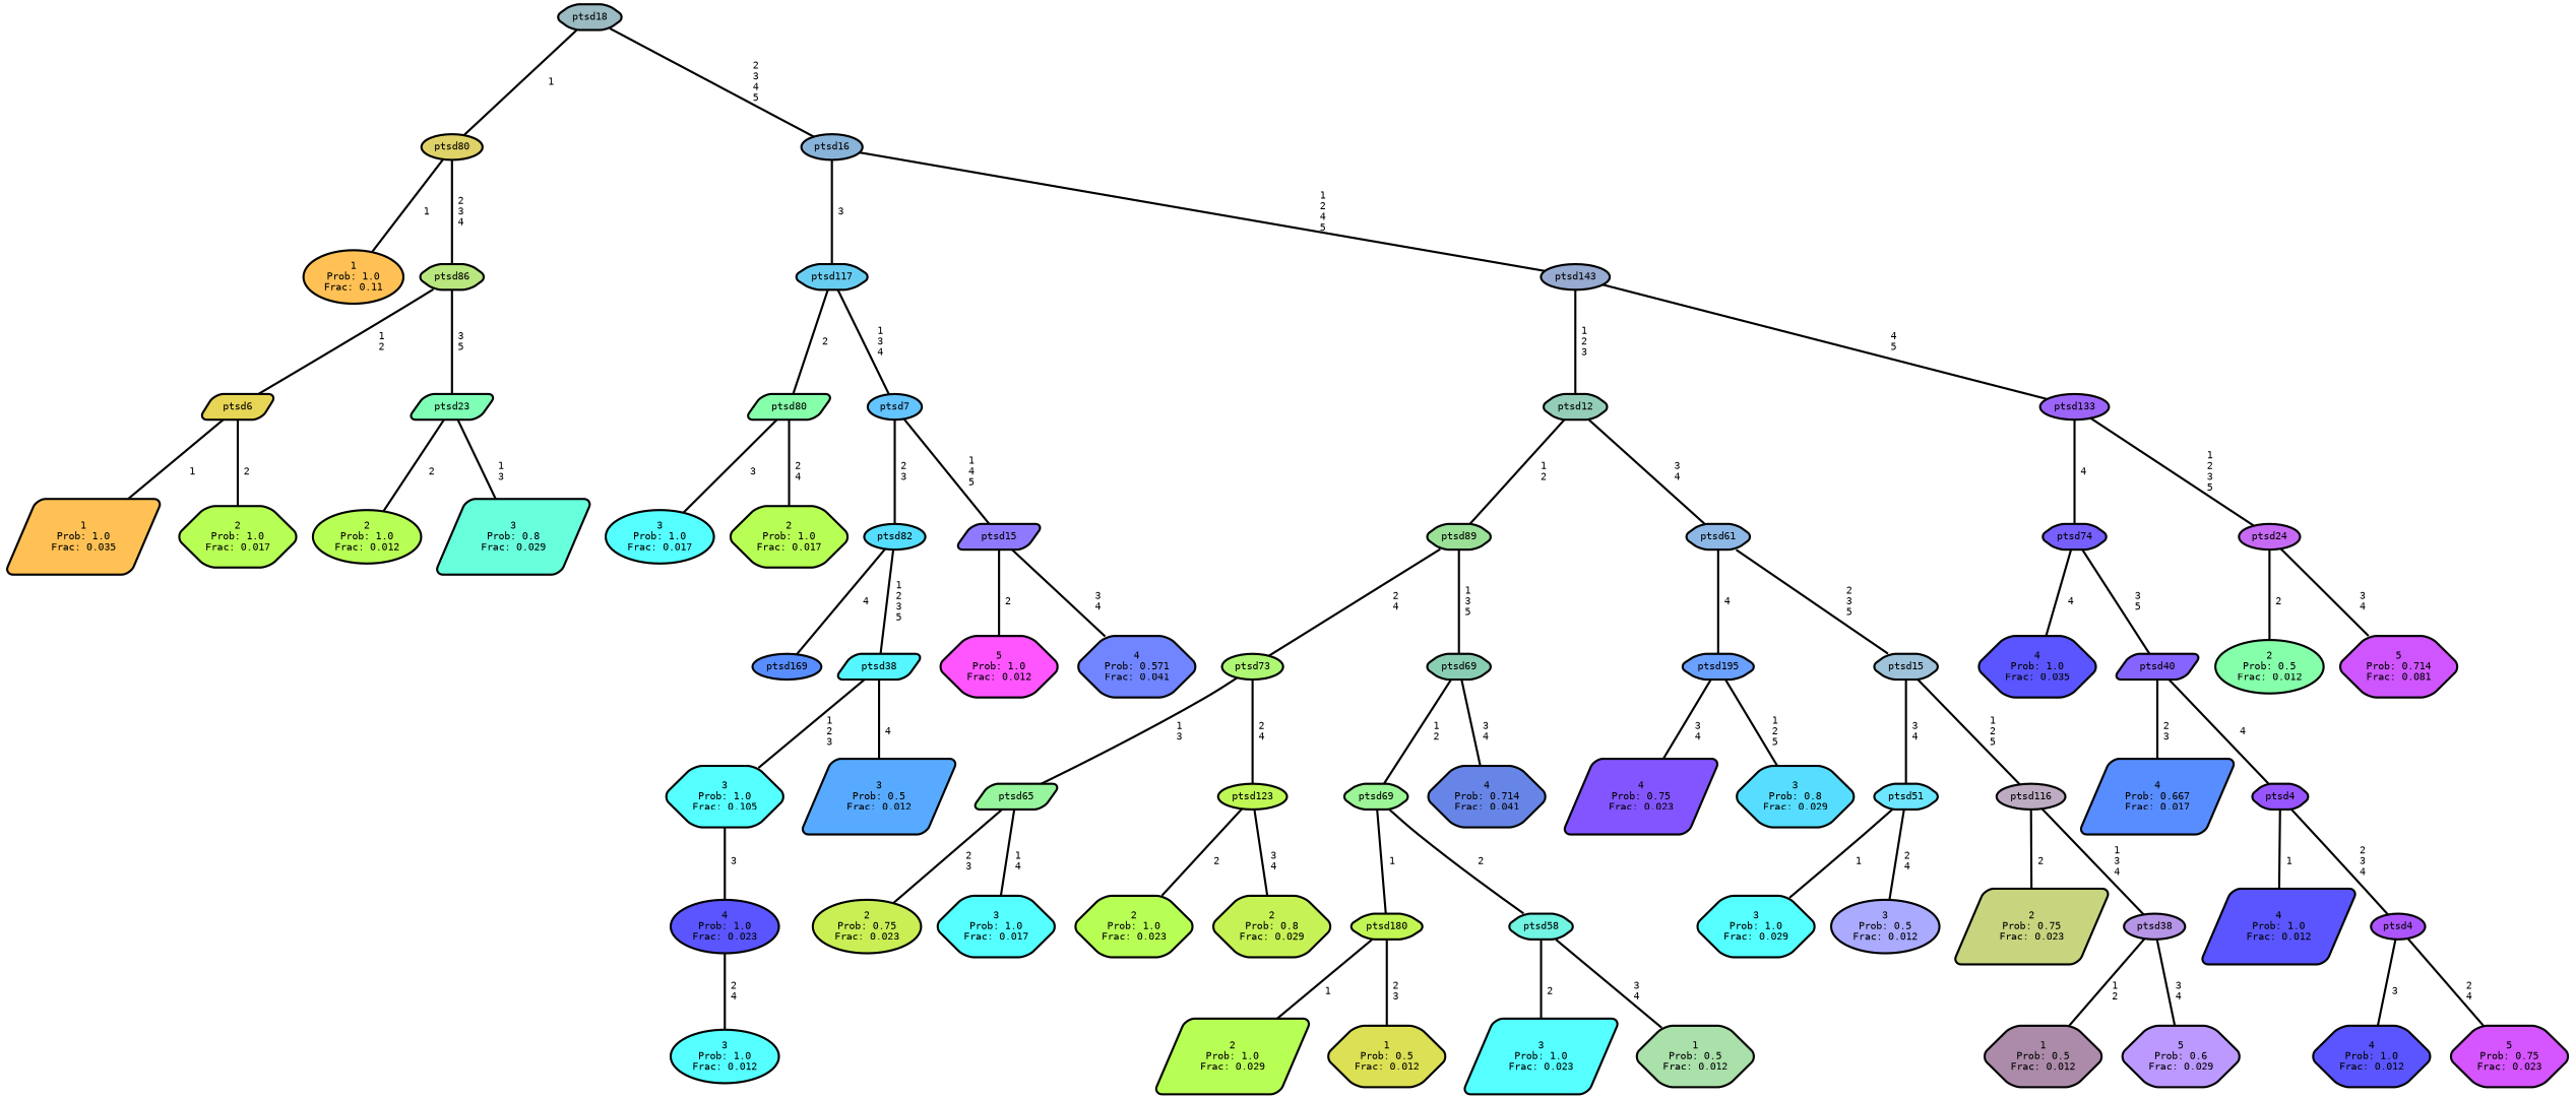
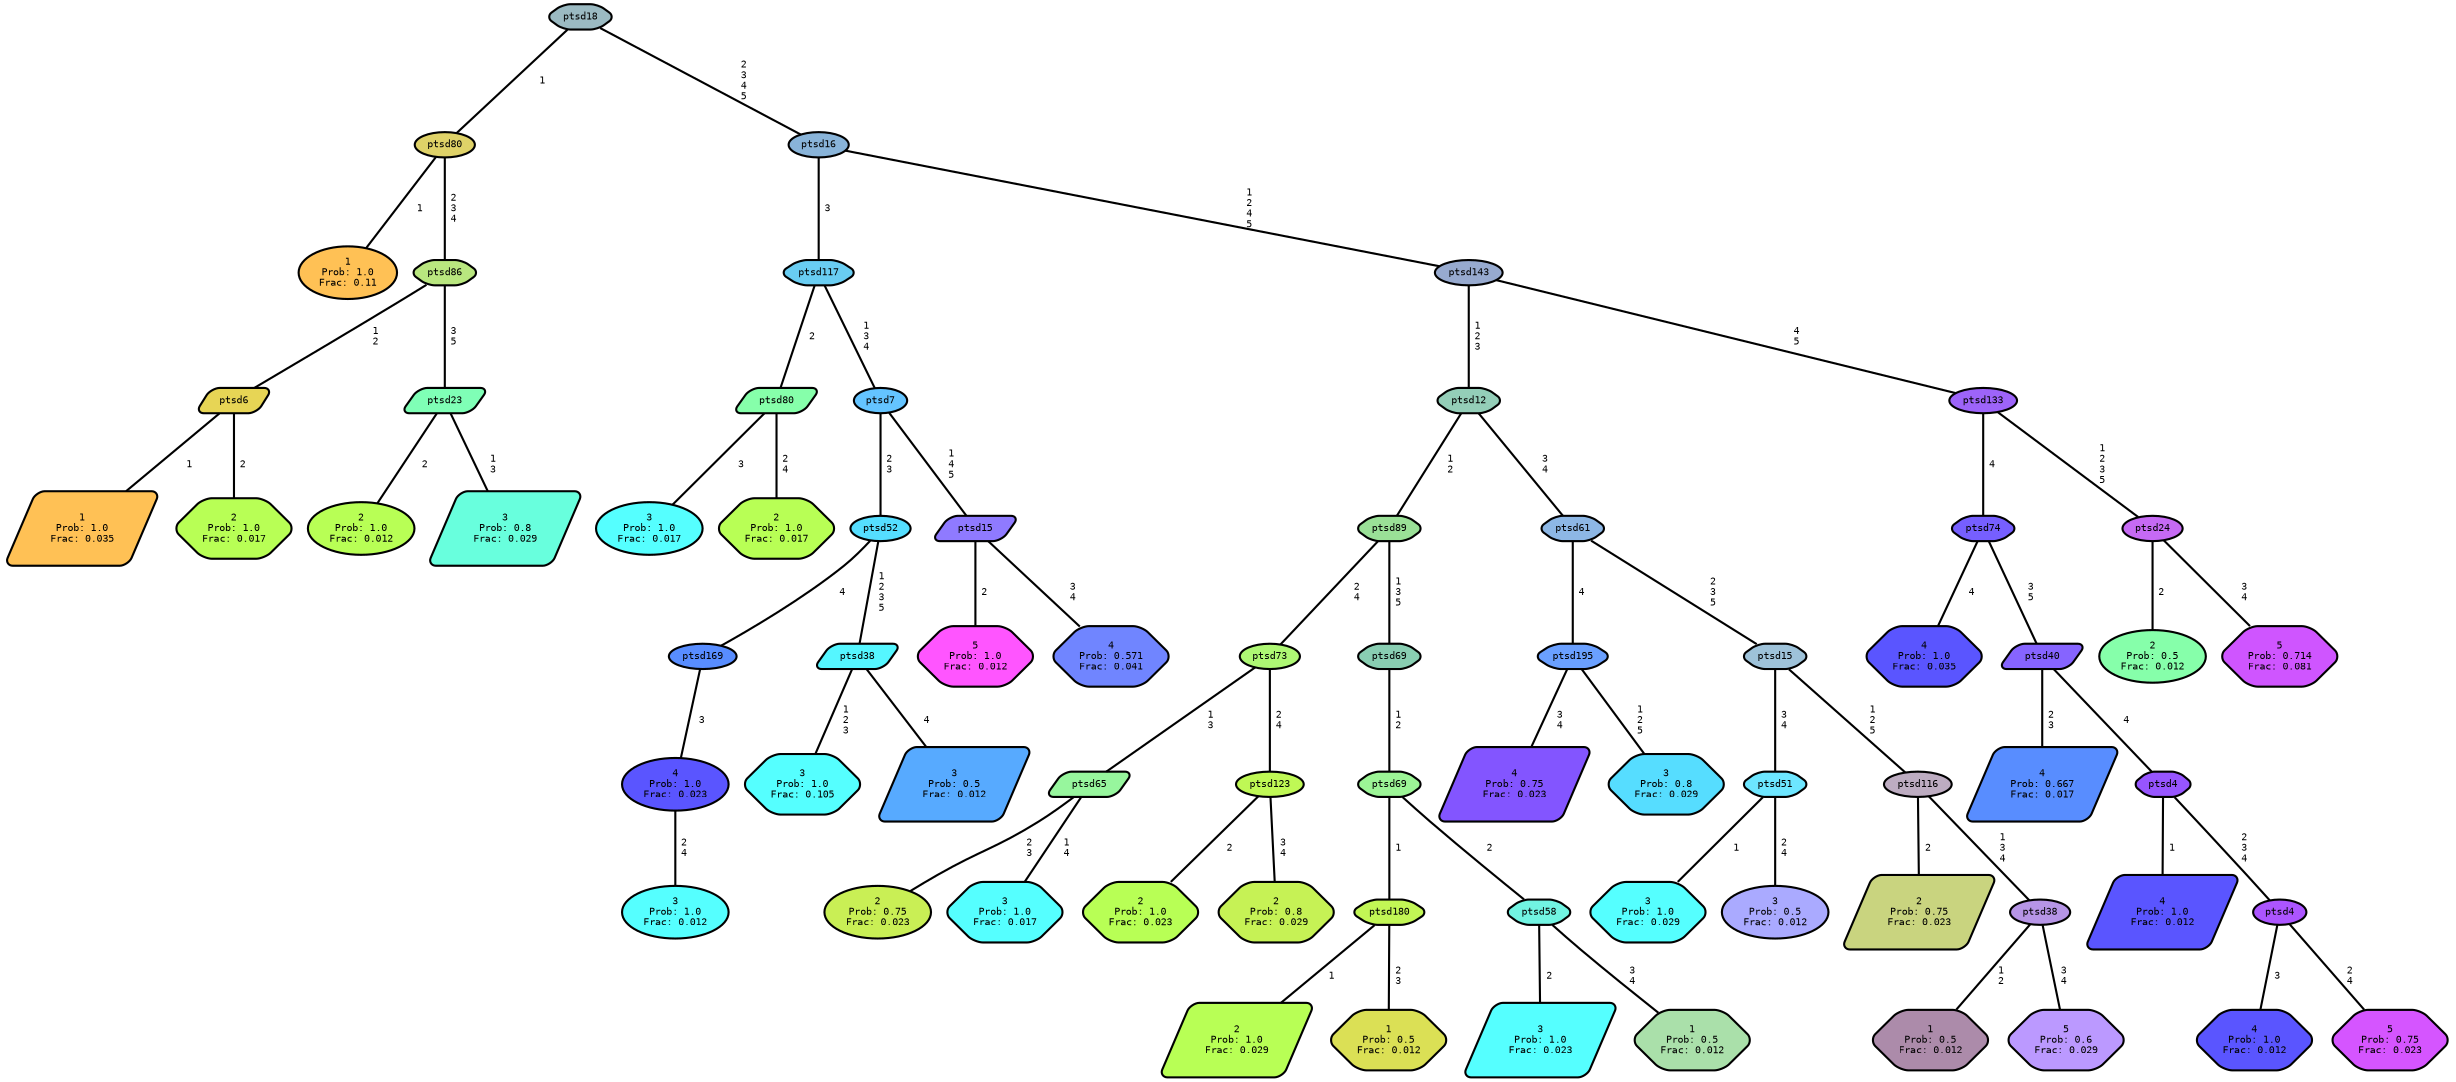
  graph {
    fontname="DejaVu Sans Mono"
    ranksep="0 equally"
    splines=straight
    node [color=black fillcolor="#55ffff" fontcolor=black fontname="DejaVu Sans Mono" penwidth=3 shape=hexagon style="filled, rounded"]
    edge [color=black fontname="DejaVu Sans Mono" penwidth=3]
    n1 [fillcolor="#ffc155" label="1\nProb: 1.0\nFrac: 0.11" shape=ellipse]
    n2 [fillcolor="#dfd268" label=ptsd80 shape=ellipse]
    n3 [fillcolor="#b9e77f" label=ptsd86]
    n4 [fillcolor="#e7d555" label=ptsd6 shape=parallelogram]
    n5 [fillcolor="#7fffb6" label=ptsd23 shape=parallelogram]
    n6 [fillcolor="#ffc155" label="1\nProb: 1.0\nFrac: 0.035" shape=parallelogram]
    n7 [fillcolor="#b8ff55" label="2\nProb: 1.0\nFrac: 0.017"]
    n8 [fillcolor="#b8ff55" label="2\nProb: 1.0\nFrac: 0.012" shape=ellipse]
    n9 [fillcolor="#68ffdd" label="3\nProb: 0.8\nFrac: 0.029" shape=parallelogram]
    n10 [fillcolor="#9bbac2" label=ptsd18]
    n11 [fillcolor="#89b4d9" label=ptsd16 shape=ellipse]
    n12 [fillcolor="#69cdf2" label=ptsd117]
    n13 [fillcolor="#97aacf" label=ptsd143 shape=ellipse]
    n14 [label="3\nProb: 1.0\nFrac: 0.017" shape=ellipse]
    n15 [fillcolor="#86ffaa" label=ptsd80 shape=parallelogram]
    n16 [fillcolor="#b8ff55" label="2\nProb: 1.0\nFrac: 0.017"]
    n17 [fillcolor="#64c4ff" label=ptsd7 shape=ellipse]
-   n18 [fillcolor="#55deff" label=ptsd82 shape=ellipse]
+   n18 [fillcolor="#55deff" label=ptsd52 shape=ellipse]
    n19 [fillcolor="#8f7aff" label=ptsd15 shape=parallelogram]
    n20 [fillcolor="#5a55ff" label="4\nProb: 1.0\nFrac: 0.023" shape=ellipse]
    n21 [label="3\nProb: 1.0\nFrac: 0.012" shape=ellipse]
    n22 [fillcolor="#588dff" label=ptsd169 shape=ellipse]
    n23 [fillcolor="#55f6ff" label=ptsd38 shape=parallelogram]
    n24 [label="3\nProb: 1.0\nFrac: 0.105"]
    n25 [fillcolor="#57aaff" label="3\nProb: 0.5\nFrac: 0.012" shape=parallelogram]
    n26 [fillcolor="#ff55ff" label="5\nProb: 1.0\nFrac: 0.012"]
    n27 [fillcolor="#7085ff" label="4\nProb: 0.571\nFrac: 0.041"]
    n28 [fillcolor="#94ceb8" label=ptsd12]
    n29 [fillcolor="#9d64f9" label=ptsd133 shape=ellipse]
    n30 [fillcolor="#c9ef55" label="2\nProb: 0.75\nFrac: 0.023" shape=ellipse]
    n31 [fillcolor="#97f69d" label=ptsd65 shape=parallelogram]
    n32 [label="3\nProb: 1.0\nFrac: 0.017"]
    n33 [fillcolor="#aef774" label=ptsd73 shape=ellipse]
    n34 [fillcolor="#bff855" label=ptsd123 shape=ellipse]
    n35 [fillcolor="#b8ff55" label="2\nProb: 1.0\nFrac: 0.023"]
    n36 [fillcolor="#c6f255" label="2\nProb: 0.8\nFrac: 0.029"]
    n37 [fillcolor="#9ae097" label=ptsd89]
    n38 [fillcolor="#89ceb2" label=ptsd69]
    n39 [fillcolor="#9cf596" label=ptsd69]
-   n40 [fillcolor="#6685e6" label="4\nProb: 0.714\nFrac: 0.041"]
    n41 [fillcolor="#b8ff55" label="2\nProb: 1.0\nFrac: 0.029" shape=parallelogram]
    n42 [fillcolor="#c2f655" label=ptsd180]
    n43 [fillcolor="#dbe055" label="1\nProb: 0.5\nFrac: 0.012"]
    n44 [fillcolor="#71f4e2" label=ptsd58]
    n45 [label="3\nProb: 1.0\nFrac: 0.023" shape=parallelogram]
    n46 [fillcolor="#aae0aa" label="1\nProb: 0.5\nFrac: 0.012"]
    n47 [fillcolor="#8db7e5" label=ptsd61]
    n48 [fillcolor="#6aa0ff" label=ptsd195]
    n49 [fillcolor="#9ec2d9" label=ptsd15]
    n50 [fillcolor="#8355ff" label="4\nProb: 0.75\nFrac: 0.023" shape=parallelogram]
    n51 [fillcolor="#56ddff" label="3\nProb: 0.8\nFrac: 0.029"]
    n52 [fillcolor="#6de6ff" label=ptsd51]
    n53 [fillcolor="#bdacc1" label=ptsd116 shape=ellipse]
    n54 [label="3\nProb: 1.0\nFrac: 0.029"]
    n55 [fillcolor="#aaaaff" label="3\nProb: 0.5\nFrac: 0.012" shape=ellipse]
    n56 [fillcolor="#c9d47f" label="2\nProb: 0.75\nFrac: 0.023" shape=parallelogram]
    n57 [fillcolor="#b695e6" label=ptsd38 shape=ellipse]
    n58 [fillcolor="#ac8baa" label="1\nProb: 0.5\nFrac: 0.012"]
    n59 [fillcolor="#bb99ff" label="5\nProb: 0.6\nFrac: 0.029"]
    n60 [fillcolor="#765fff" label=ptsd74]
    n61 [fillcolor="#c66af4" label=ptsd24 shape=ellipse]
    n62 [fillcolor="#5a55ff" label="4\nProb: 1.0\nFrac: 0.035"]
    n63 [fillcolor="#8664ff" label=ptsd40 shape=parallelogram]
    n64 [fillcolor="#588dff" label="4\nProb: 0.667\nFrac: 0.017" shape=parallelogram]
    n65 [fillcolor="#9755ff" label=ptsd4]
    n66 [fillcolor="#5a55ff" label="4\nProb: 1.0\nFrac: 0.012" shape=parallelogram]
    n67 [fillcolor="#ac55ff" label=ptsd4 shape=ellipse]
    n68 [fillcolor="#5a55ff" label="4\nProb: 1.0\nFrac: 0.012"]
    n69 [fillcolor="#d555ff" label="5\nProb: 0.75\nFrac: 0.023"]
    n70 [fillcolor="#86ffaa" label="2\nProb: 0.5\nFrac: 0.012" shape=ellipse]
    n71 [fillcolor="#cf55ff" label="5\nProb: 0.714\nFrac: 0.081"]
    subgraph sub_1 {
      rank=same
    }
    n2 -- n1 [label=" 1"]
    n2 -- n3 [label=" 2\n 3\n 4"]
    n3 -- n4 [label=" 1\n 2"]
    n3 -- n5 [label=" 3\n 5"]
    n4 -- n6 [label=" 1"]
    n4 -- n7 [label=" 2"]
    n5 -- n8 [label=" 2"]
    n5 -- n9 [label=" 1\n 3"]
    n10 -- n2 [label=" 1"]
    n10 -- n11 [label=" 2\n 3\n 4\n 5"]
    n11 -- n12 [label=" 3"]
    n11 -- n13 [label=" 1\n 2\n 4\n 5"]
    n12 -- n15 [label=" 2"]
    n12 -- n17 [label=" 1\n 3\n 4"]
    n13 -- n28 [label=" 1\n 2\n 3"]
    n13 -- n29 [label=" 4\n 5"]
    n15 -- n14 [label=" 3"]
    n15 -- n16 [label=" 2\n 4"]
    n17 -- n18 [label=" 2\n 3"]
    n17 -- n19 [label=" 1\n 4\n 5"]
    n18 -- n22 [label=" 4"]
    n18 -- n23 [label=" 1\n 2\n 3\n 5"]
    n19 -- n26 [label=" 2"]
    n19 -- n27 [label=" 3\n 4"]
    n20 -- n21 [label=" 2\n 4"]
-   n24 -- n20 [label=" 3"]
+   n22 -- n20 [label=" 3"]
    n23 -- n24 [label=" 1\n 2\n 3"]
    n23 -- n25 [label=" 4"]
    n28 -- n37 [label=" 1\n 2"]
    n28 -- n47 [label=" 3\n 4"]
    n29 -- n60 [label=" 4"]
    n29 -- n61 [label=" 1\n 2\n 3\n 5"]
    n31 -- n30 [label=" 2\n 3"]
    n31 -- n32 [label=" 1\n 4"]
    n33 -- n31 [label=" 1\n 3"]
    n33 -- n34 [label=" 2\n 4"]
    n34 -- n35 [label=" 2"]
    n34 -- n36 [label=" 3\n 4"]
    n37 -- n33 [label=" 2\n 4"]
    n37 -- n38 [label=" 1\n 3\n 5"]
    n38 -- n39 [label=" 1\n 2"]
-   n38 -- n40 [label=" 3\n 4"]
    n39 -- n42 [label=" 1"]
    n39 -- n44 [label=" 2"]
    n42 -- n41 [label=" 1"]
    n42 -- n43 [label=" 2\n 3"]
    n44 -- n45 [label=" 2"]
    n44 -- n46 [label=" 3\n 4"]
    n47 -- n48 [label=" 4"]
    n47 -- n49 [label=" 2\n 3\n 5"]
    n48 -- n50 [label=" 3\n 4"]
    n48 -- n51 [label=" 1\n 2\n 5"]
    n49 -- n52 [label=" 3\n 4"]
    n49 -- n53 [label=" 1\n 2\n 5"]
    n52 -- n54 [label=" 1"]
    n52 -- n55 [label=" 2\n 4"]
    n53 -- n56 [label=" 2"]
    n53 -- n57 [label=" 1\n 3\n 4"]
    n57 -- n58 [label=" 1\n 2"]
    n57 -- n59 [label=" 3\n 4"]
    n60 -- n62 [label=" 4"]
    n60 -- n63 [label=" 3\n 5"]
    n61 -- n70 [label=" 2"]
    n61 -- n71 [label=" 3\n 4"]
    n63 -- n64 [label=" 2\n 3"]
    n63 -- n65 [label=" 4"]
    n65 -- n66 [label=" 1"]
    n65 -- n67 [label=" 2\n 3\n 4"]
    n67 -- n68 [label=" 3"]
    n67 -- n69 [label=" 2\n 4"]
  }
